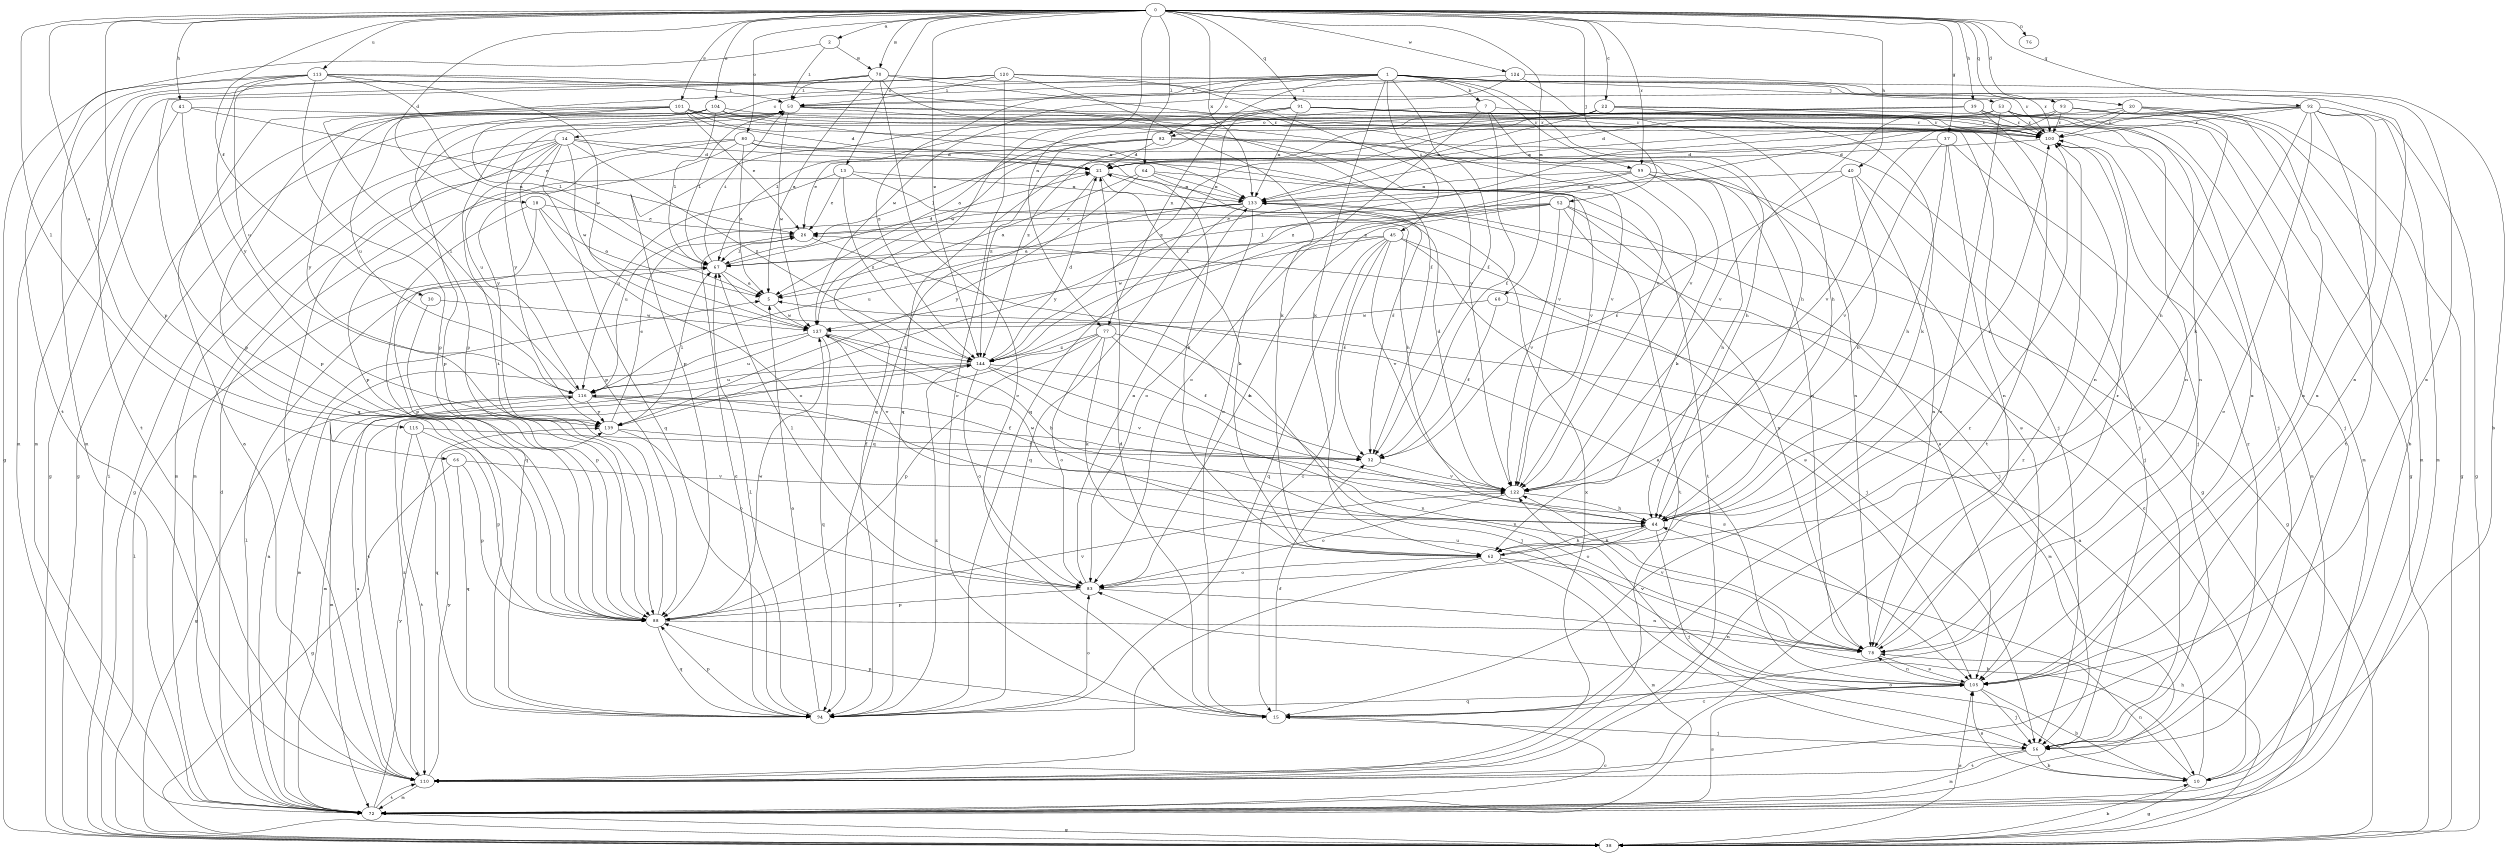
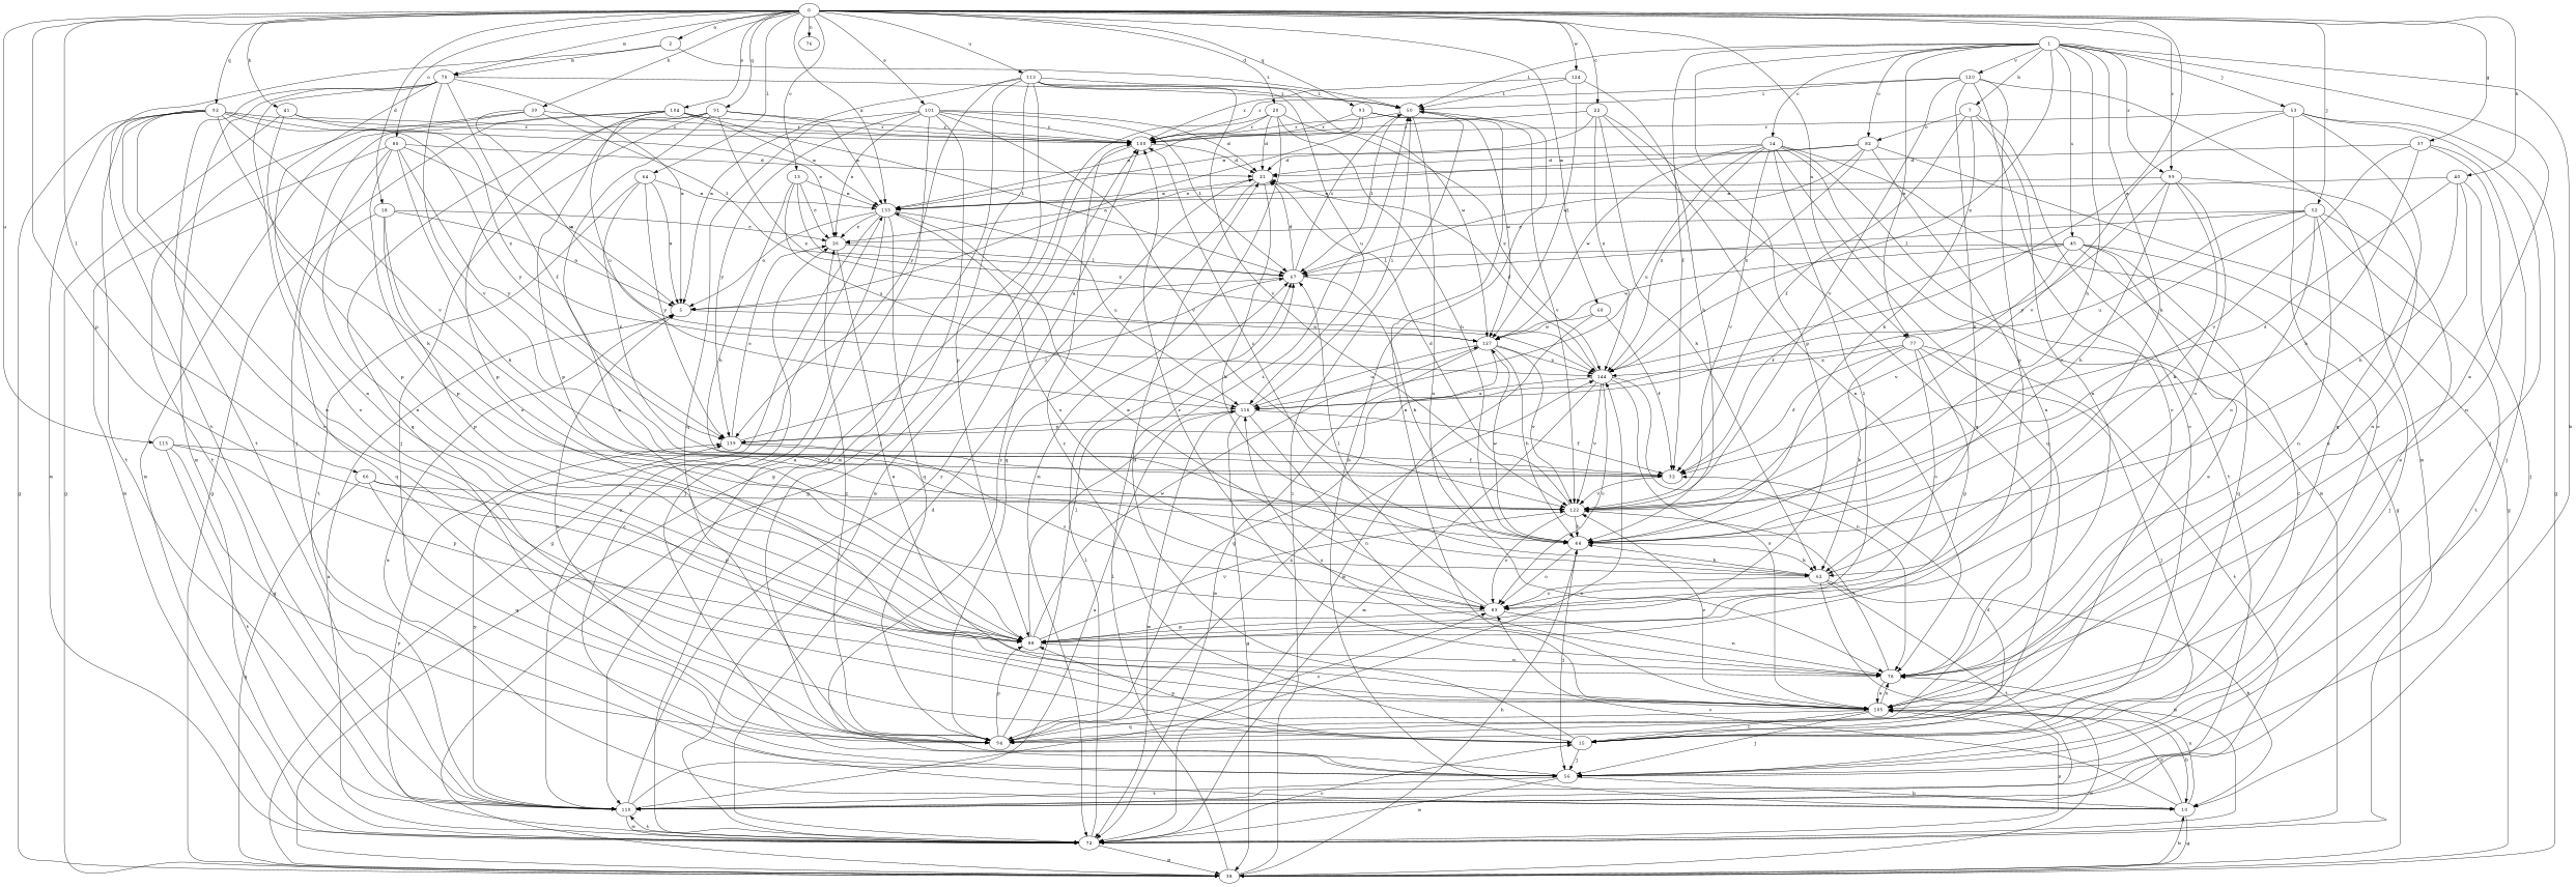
  strict digraph {
    fontname="Courier Prime"
    node [fontname="Courier Prime"]
    edge [fontname="Courier Prime"]
    0
    2
    13
    18
    20
    22
-   30
    37
    39
    40
    41
    52
    64
    66
    68
    70
    76
    77
    80
    88
    91
    92
    93
    99
    101
    104
    113
    115
    124
    133
    144
    50
    110
    44
    26
    116
    5
    83
    94
    38
    21
    72
    100
    62
    78
    127
    122
    56
    67
    32
    105
    139
    15
    10
    1
    7
    14
    45
    53
    82
    120
    0 -> 2 [label=a]
    0 -> 13 [label=c]
    0 -> 18 [label=d]
    0 -> 20 [label=d]
    0 -> 22 [label=e]
-   0 -> 30 [label=f]
    0 -> 37 [label=g]
    0 -> 39 [label=h]
    0 -> 40 [label=h]
    0 -> 41 [label=h]
    0 -> 52 [label=j]
    0 -> 64 [label=l]
    0 -> 66 [label=l]
    0 -> 68 [label=m]
    0 -> 70 [label=m]
    0 -> 76 [label=n]
    0 -> 77 [label=n]
    0 -> 80 [label=o]
    0 -> 88 [label=p]
    0 -> 91 [label=q]
    0 -> 92 [label=q]
    0 -> 93 [label=q]
    0 -> 99 [label=r]
    0 -> 101 [label=s]
    0 -> 104 [label=s]
    0 -> 113 [label=u]
    0 -> 115 [label=u]
    0 -> 124 [label=w]
    0 -> 133 [label=x]
    0 -> 144 [label=z]
    2 -> 70 [label=m]
    2 -> 50 [label=i]
    2 -> 110 [label=t]
    13 -> 133 [label=x]
    13 -> 144 [label=z]
    13 -> 44 [label=h]
    13 -> 26 [label=e]
    13 -> 116 [label=u]
    18 -> 88 [label=p]
    18 -> 26 [label=e]
    18 -> 5 [label=a]
    18 -> 83 [label=o]
    18 -> 94 [label=q]
    20 -> 144 [label=z]
    20 -> 44 [label=h]
    20 -> 38 [label=g]
    20 -> 21 [label=d]
    20 -> 72 [label=m]
    20 -> 100 [label=r]
    22 -> 133 [label=x]
    22 -> 144 [label=z]
    22 -> 94 [label=q]
    22 -> 100 [label=r]
    22 -> 62 [label=k]
    22 -> 78 [label=n]
-   30 -> 88 [label=p]
-   30 -> 127 [label=w]
    37 -> 44 [label=h]
    37 -> 21 [label=d]
    37 -> 78 [label=n]
    37 -> 122 [label=v]
    37 -> 56 [label=j]
    39 -> 110 [label=t]
    39 -> 72 [label=m]
    39 -> 100 [label=r]
    39 -> 127 [label=w]
    39 -> 67 [label=l]
    40 -> 133 [label=x]
    40 -> 44 [label=h]
    40 -> 78 [label=n]
    40 -> 56 [label=j]
    40 -> 32 [label=f]
    41 -> 88 [label=p]
    41 -> 26 [label=e]
    41 -> 38 [label=g]
    41 -> 100 [label=r]
    52 -> 110 [label=t]
    52 -> 26 [label=e]
    52 -> 116 [label=u]
    52 -> 83 [label=o]
    52 -> 78 [label=n]
    52 -> 122 [label=v]
    52 -> 67 [label=l]
    52 -> 105 [label=s]
    64 -> 133 [label=x]
    64 -> 110 [label=t]
    64 -> 5 [label=a]
    64 -> 32 [label=f]
    64 -> 139 [label=y]
    66 -> 88 [label=p]
    66 -> 94 [label=q]
    66 -> 38 [label=g]
    66 -> 122 [label=v]
    68 -> 72 [label=m]
    68 -> 127 [label=w]
    68 -> 32 [label=f]
    70 -> 50 [label=i]
    70 -> 110 [label=t]
    70 -> 5 [label=a]
    70 -> 72 [label=m]
    70 -> 122 [label=v]
    70 -> 32 [label=f]
    70 -> 105 [label=s]
    70 -> 15 [label=c]
    77 -> 88 [label=p]
    77 -> 144 [label=z]
    77 -> 110 [label=t]
    77 -> 83 [label=o]
    77 -> 62 [label=k]
    77 -> 56 [label=j]
    77 -> 32 [label=f]
    80 -> 88 [label=p]
    80 -> 5 [label=a]
    80 -> 21 [label=d]
    80 -> 72 [label=m]
    80 -> 62 [label=k]
    80 -> 78 [label=n]
    80 -> 139 [label=y]
    88 -> 50 [label=i]
-   88 -> 94 [label=q]
    88 -> 78 [label=n]
    88 -> 127 [label=w]
    88 -> 122 [label=v]
    91 -> 88 [label=p]
    91 -> 133 [label=x]
    91 -> 144 [label=z]
    91 -> 94 [label=q]
    91 -> 100 [label=r]
    91 -> 56 [label=j]
    91 -> 105 [label=s]
    92 -> 144 [label=z]
    92 -> 110 [label=t]
    92 -> 38 [label=g]
    92 -> 72 [label=m]
    92 -> 100 [label=r]
    92 -> 62 [label=k]
    92 -> 122 [label=v]
    92 -> 105 [label=s]
    92 -> 139 [label=y]
    92 -> 15 [label=c]
    93 -> 133 [label=x]
    93 -> 5 [label=a]
    93 -> 100 [label=r]
    93 -> 105 [label=s]
    93 -> 10 [label=b]
    99 -> 133 [label=x]
    99 -> 44 [label=h]
    99 -> 83 [label=o]
    99 -> 62 [label=k]
    99 -> 105 [label=s]
    99 -> 139 [label=y]
    101 -> 110 [label=a]
    101 -> 26 [label=e]
    101 -> 94 [label=q]
    101 -> 21 [label=d]
    101 -> 100 [label=r]
    101 -> 122 [label=v]
    101 -> 56 [label=j]
    101 -> 67 [label=l]
    101 -> 139 [label=y]
    104 -> 88 [label=p]
    104 -> 133 [label=x]
    104 -> 116 [label=u]
    104 -> 38 [label=g]
    104 -> 100 [label=r]
    104 -> 56 [label=j]
    104 -> 67 [label=l]
    113 -> 88 [label=p]
    113 -> 50 [label=i]
    113 -> 116 [label=u]
    113 -> 5 [label=a]
    113 -> 38 [label=g]
    113 -> 72 [label=m]
    113 -> 127 [label=w]
    113 -> 122 [label=v]
    113 -> 139 [label=y]
    115 -> 88 [label=p]
    115 -> 110 [label=t]
    115 -> 94 [label=q]
    115 -> 32 [label=f]
    124 -> 50 [label=i]
    124 -> 44 [label=h]
    124 -> 100 [label=r]
    124 -> 127 [label=w]
    133 -> 26 [label=e]
    133 -> 116 [label=u]
    133 -> 5 [label=a]
    133 -> 83 [label=o]
    133 -> 94 [label=q]
    133 -> 38 [label=g]
    133 -> 56 [label=j]
    144 -> 116 [label=u]
    144 -> 83 [label=o]
    144 -> 21 [label=d]
    144 -> 72 [label=m]
    144 -> 78 [label=n]
    144 -> 122 [label=v]
    144 -> 105 [label=s]
    50 -> 100 [label=r]
    50 -> 78 [label=n]
    50 -> 127 [label=w]
    50 -> 122 [label=v]
    50 -> 67 [label=l]
    110 -> 133 [label=x]
    110 -> 144 [label=z]
    110 -> 116 [label=u]
    110 -> 72 [label=m]
    110 -> 100 [label=r]
    110 -> 139 [label=y]
    44 -> 83 [label=o]
    44 -> 100 [label=r]
    44 -> 62 [label=k]
    44 -> 127 [label=w]
    44 -> 56 [label=j]
    26 -> 67 [label=l]
    26 -> 105 [label=s]
    116 -> 50 [label=i]
    116 -> 38 [label=g]
    116 -> 72 [label=m]
    116 -> 78 [label=n]
    116 -> 32 [label=f]
    116 -> 139 [label=y]
    5 -> 127 [label=w]
    83 -> 88 [label=p]
    83 -> 133 [label=x]
    83 -> 78 [label=n]
    83 -> 67 [label=l]
    94 -> 88 [label=p]
    94 -> 144 [label=z]
    94 -> 26 [label=e]
    94 -> 5 [label=a]
    94 -> 83 [label=o]
    94 -> 67 [label=l]
    38 -> 50 [label=i]
    38 -> 44 [label=h]
    38 -> 67 [label=l]
    38 -> 105 [label=s]
    38 -> 10 [label=b]
    21 -> 133 [label=x]
    21 -> 94 [label=q]
    21 -> 62 [label=k]
    72 -> 110 [label=t]
    72 -> 5 [label=a]
    72 -> 38 [label=g]
    72 -> 21 [label=d]
    72 -> 67 [label=l]
    72 -> 105 [label=s]
    72 -> 139 [label=y]
    72 -> 15 [label=c]
    100 -> 21 [label=d]
    100 -> 72 [label=m]
    62 -> 110 [label=t]
    62 -> 44 [label=h]
    62 -> 83 [label=o]
    62 -> 72 [label=m]
    62 -> 10 [label=b]
    78 -> 100 [label=r]
    78 -> 122 [label=v]
    78 -> 105 [label=s]
    127 -> 144 [label=z]
    127 -> 44 [label=h]
    127 -> 116 [label=u]
    127 -> 94 [label=q]
    127 -> 72 [label=m]
    127 -> 122 [label=v]
    122 -> 44 [label=h]
    122 -> 83 [label=o]
    122 -> 21 [label=d]
    56 -> 110 [label=t]
    56 -> 72 [label=m]
    56 -> 100 [label=r]
    56 -> 10 [label=b]
    67 -> 50 [label=i]
    67 -> 44 [label=h]
    67 -> 5 [label=a]
    67 -> 21 [label=d]
    32 -> 122 [label=v]
    105 -> 116 [label=u]
    105 -> 94 [label=q]
    105 -> 78 [label=n]
    105 -> 122 [label=v]
    105 -> 56 [label=j]
    105 -> 15 [label=c]
    105 -> 10 [label=b]
    139 -> 26 [label=e]
    139 -> 83 [label=o]
    139 -> 67 [label=l]
    139 -> 32 [label=f]
    15 -> 88 [label=p]
    15 -> 21 [label=d]
    15 -> 100 [label=r]
    15 -> 56 [label=j]
    15 -> 32 [label=f]
    10 -> 26 [label=e]
    10 -> 5 [label=a]
    10 -> 83 [label=o]
    10 -> 38 [label=g]
    10 -> 78 [label=n]
    10 -> 105 [label=s]
    1 -> 77 [label=n]
    1 -> 88 [label=p]
    1 -> 99 [label=r]
    1 -> 144 [label=z]
    1 -> 50 [label=i]
    1 -> 44 [label=h]
    1 -> 62 [label=k]
    1 -> 32 [label=f]
    1 -> 105 [label=s]
    1 -> 10 [label=b]
    1 -> 7 [label=b]
    1 -> 14 [label=c]
    1 -> 45 [label=i]
    1 -> 53 [label=j]
    1 -> 82 [label=o]
+   1 -> 120 [label=v]
    7 -> 44 [label=h]
    7 -> 78 [label=n]
    7 -> 32 [label=f]
    7 -> 15 [label=c]
    7 -> 82 [label=o]
-   14 -> 88 [label=p]
+   14 -> 88 [label=l]
    14 -> 144 [label=z]
    14 -> 110 [label=t]
    14 -> 116 [label=u]
    14 -> 94 [label=q]
    14 -> 38 [label=g]
    14 -> 21 [label=d]
    14 -> 72 [label=m]
    14 -> 127 [label=w]
    14 -> 122 [label=v]
    45 -> 94 [label=q]
    45 -> 127 [label=w]
    45 -> 122 [label=v]
    45 -> 56 [label=j]
    45 -> 67 [label=l]
    45 -> 32 [label=f]
    45 -> 105 [label=s]
    45 -> 15 [label=c]
    53 -> 94 [label=q]
    53 -> 38 [label=g]
    53 -> 100 [label=r]
    53 -> 122 [label=v]
    53 -> 56 [label=j]
    53 -> 15 [label=c]
    82 -> 144 [label=z]
    82 -> 26 [label=e]
    82 -> 38 [label=g]
    82 -> 21 [label=d]
    82 -> 78 [label=n]
    82 -> 67 [label=l]
    120 -> 88 [label=p]
    120 -> 50 [label=i]
    120 -> 72 [label=m]
    120 -> 100 [label=r]
    120 -> 62 [label=k]
    120 -> 122 [label=v]
    120 -> 15 [label=c]
  }
